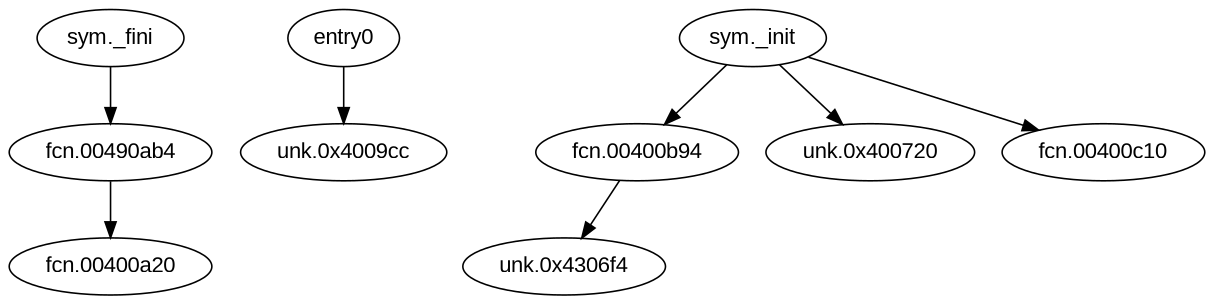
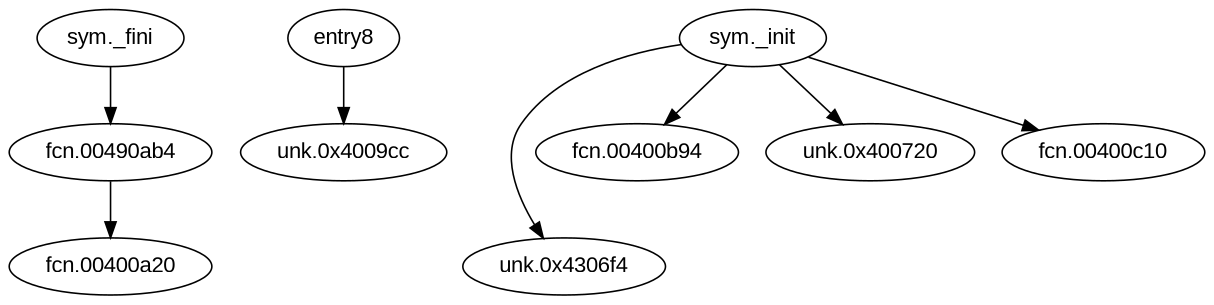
  digraph {
    fontname="Liberation Sans"
    node [fontname="Liberation Sans"]
    edge [fontname="Liberation Sans"]
    n1 [label="fcn.00490ab4"]
    n2 [label="fcn.00400a20"]
-   n3 [label=entry0]
+   n3 [label=entry8]
    n4 [label="unk.0x4009cc"]
    n5 [label="sym._fini"]
    n6 [label="sym._init"]
    n7 [label="unk.0x4306f4"]
    n8 [label="fcn.00400b94"]
    n9 [label="unk.0x400720"]
    n10 [label="fcn.00400c10"]
    n1 -> n2
    n3 -> n4
    n5 -> n1
-   n8 -> n7
+   n6 -> n7
    n6 -> n8
    n6 -> n9
    n6 -> n10
  }
